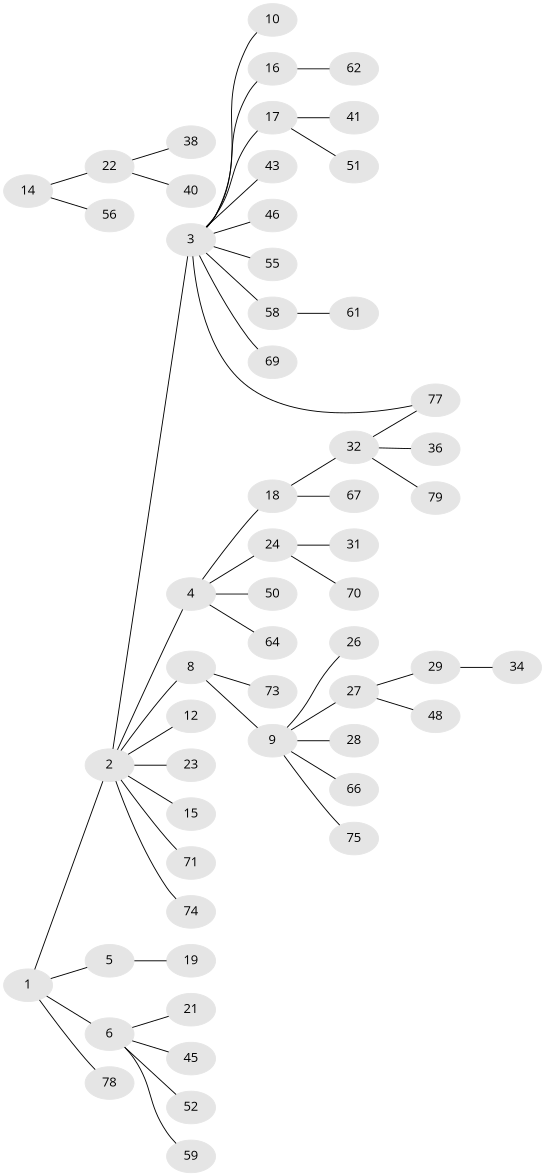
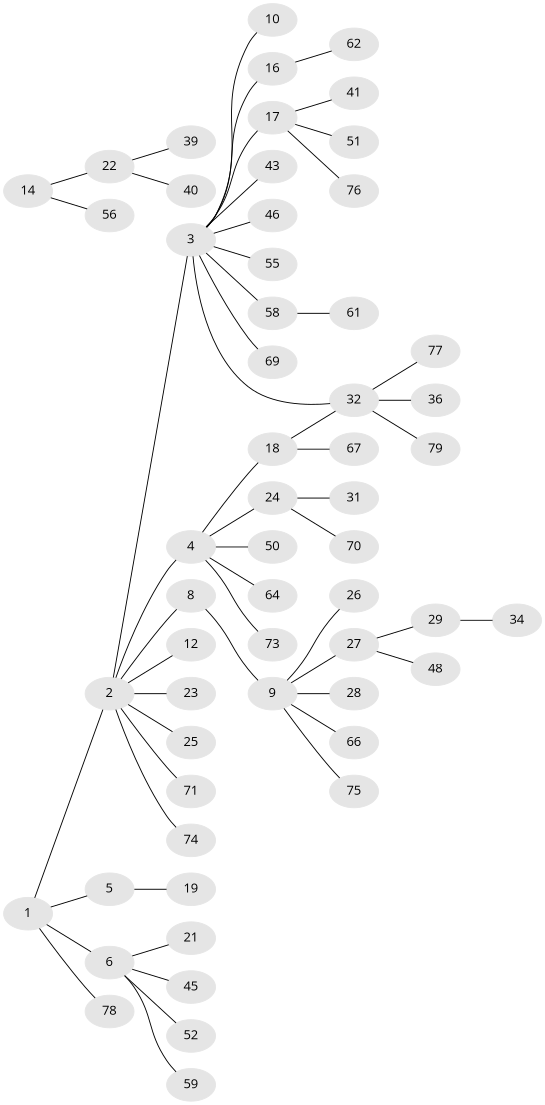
  graph {
    fontname="Open Sans"
    rankdir=LR
    node [color=gray90 fontname="Open Sans" style=filled]
    edge [fontname="Open Sans"]
    1 [super="+11"]
    2 [super="+16"]
    5 [super="+20"]
    6 [super="+30"]
    78
    3 [super="+7"]
    4 [super="+13"]
    8 [super="+65"]
    12
    23
-   25 [label=15]
+   25
    71
    74
    19
    21
    45
    52
    59
    10
    n20 [label=16 super="+44"]
    17 [super="+42"]
    43
    46
    55
    58 [super="+60"]
    69
    77
    18 [super="+57"]
    24 [super="+47"]
    50
    64
    73
    9 [super="+72"]
    14 [super="+37"]
    22 [super="+49"]
    56
    62
    41
    51
+   76
    61
    32 [super="+68"]
    67
    31
    70
    26
    27
    28 [super="+38"]
    66
    75
    29 [super="+33"]
    48
-   39 [label=38]
+   39
    40
    36
    79
    34 [super="+35"]
    1 -- 2
    1 -- 5
    1 -- 6
    1 -- 78
    2 -- 3
    2 -- 4
    2 -- 8
    2 -- 12
    2 -- 23
    2 -- 25
    2 -- 71
    2 -- 74
    5 -- 19
    6 -- 21
    6 -- 45
    6 -- 52
    6 -- 59
    3 -- 10
    3 -- n20
    3 -- 17
    3 -- 43
    3 -- 46
    3 -- 55
    3 -- 58
    3 -- 69
-   3 -- 77
+   3 -- 32
    4 -- 18
    4 -- 24
    4 -- 50
    4 -- 64
-   8 -- 73
+   4 -- 73
    8 -- 9
    n20 -- 62
    17 -- 41
    17 -- 51
+   17 -- 76
    58 -- 61
    18 -- 32
    18 -- 67
    24 -- 31
    24 -- 70
    9 -- 26
    9 -- 27
    9 -- 28
    9 -- 66
    9 -- 75
    14 -- 22
    14 -- 56
    22 -- 39
    22 -- 40
    32 -- 77
    32 -- 36
    32 -- 79
    27 -- 29
    27 -- 48
    29 -- 34
  }
